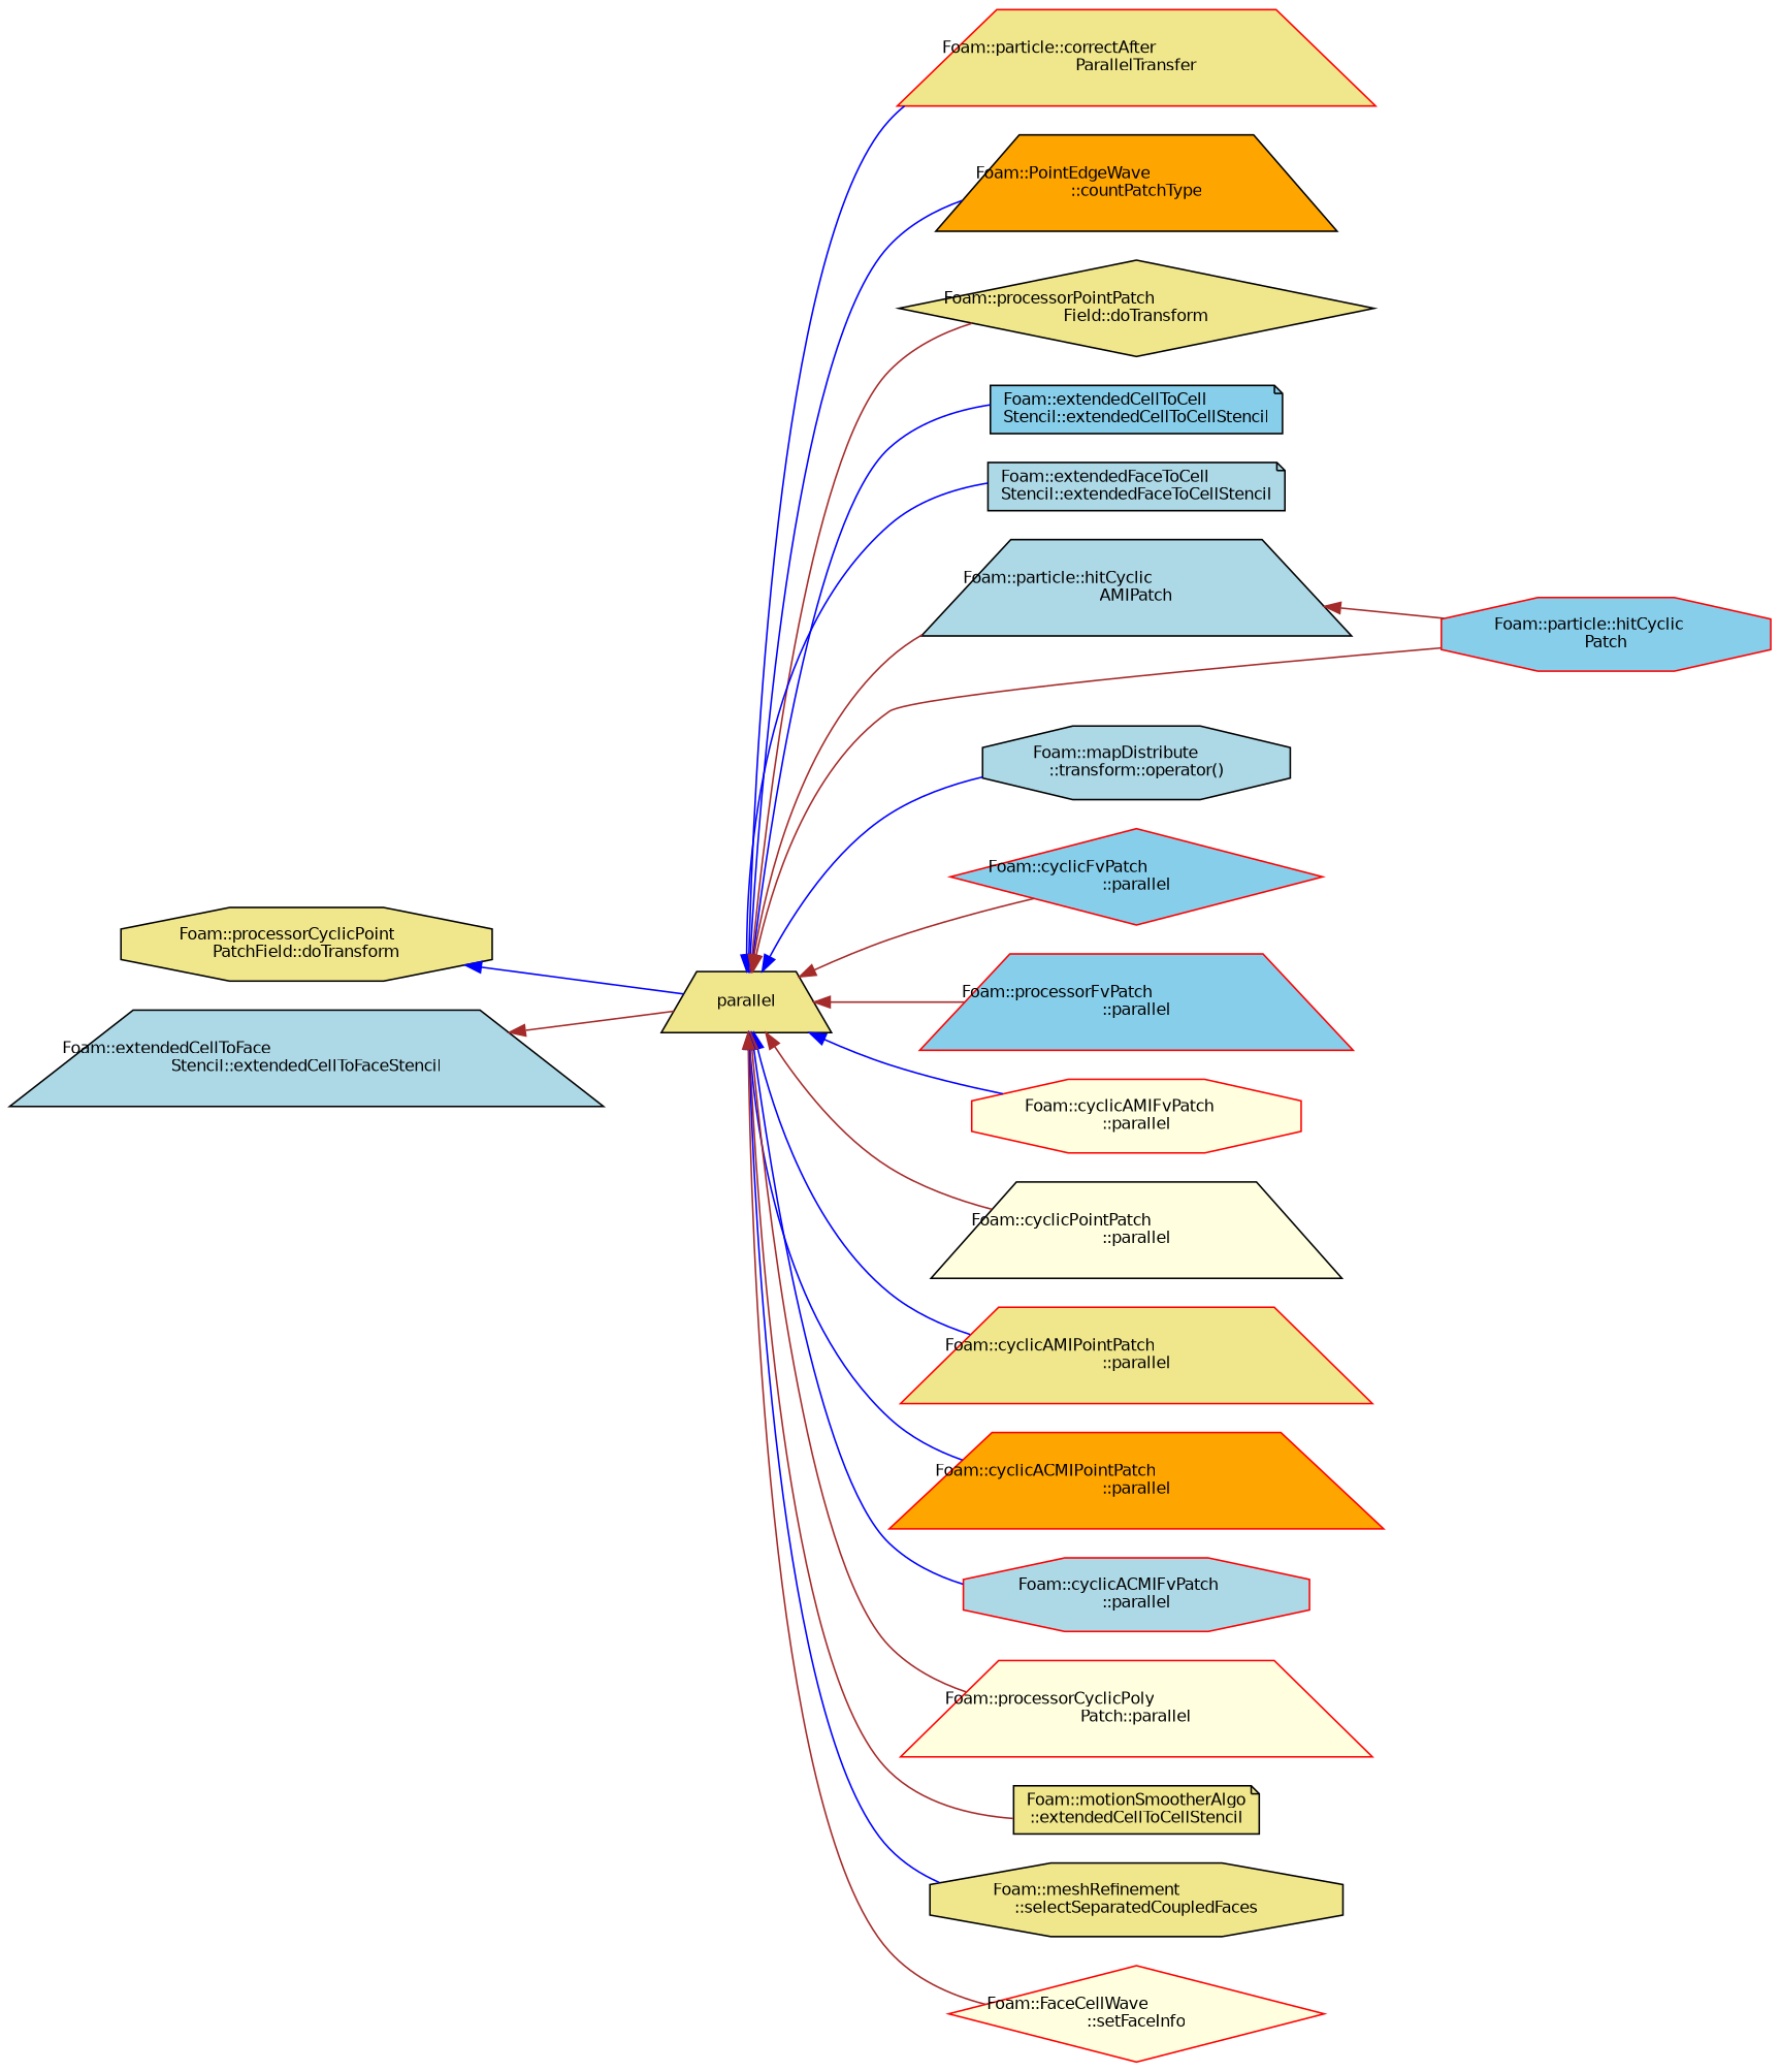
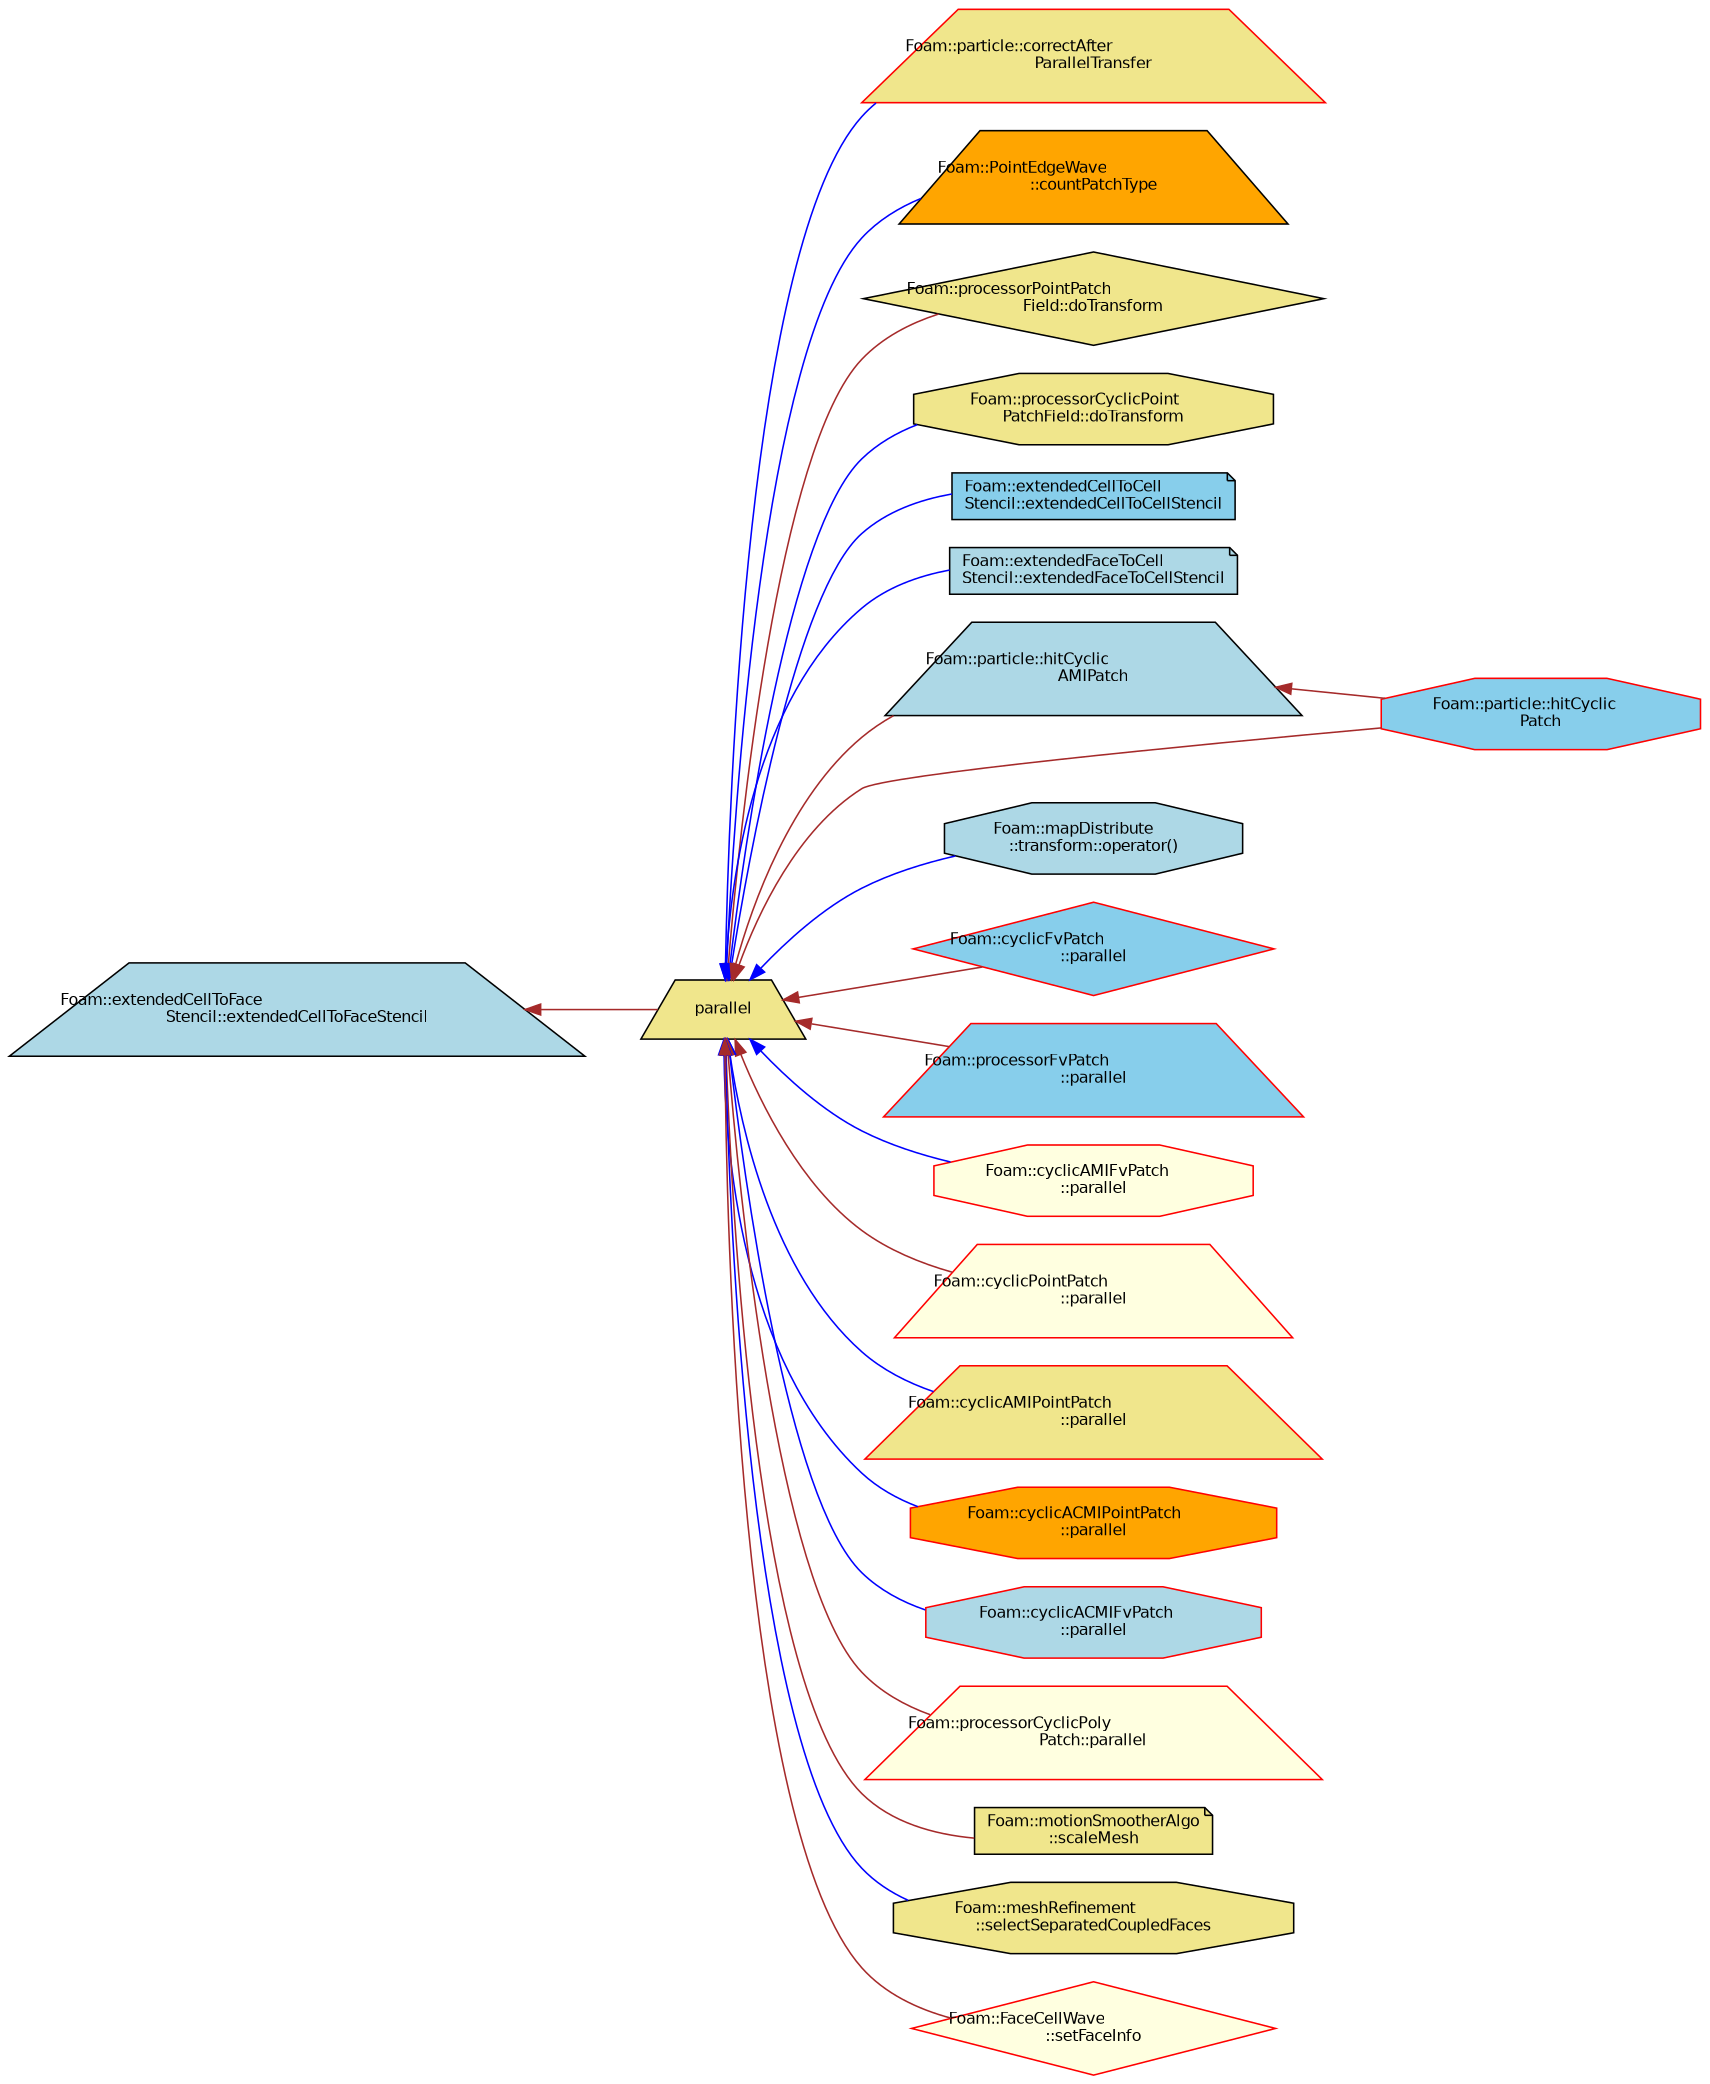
  digraph {
    rankdir=LR
    node [color=black fillcolor=khaki fontname=Helvetica fontsize=10 shape=trapezium style=filled]
    edge [color=blue dir=back fontname=Helvetica fontsize=10 labelfontname=Helvetica labelfontsize=10 style=solid]
    n1 [fontcolor=black height=0.2 label=parallel width=0.4]
    n2 [color=red height=0.2 label="Foam::particle::correctAfter\lParallelTransfer" width=0.4]
    n3 [fillcolor=orange height=0.2 label="Foam::PointEdgeWave\l::countPatchType" width=0.4]
    n4 [height=0.2 label="Foam::processorPointPatch\lField::doTransform" shape=diamond width=0.4]
    n5 [height=0.2 label="Foam::processorCyclicPoint\lPatchField::doTransform" shape=octagon width=0.4]
    n6 [fillcolor=skyblue height=0.2 label="Foam::extendedCellToCell\lStencil::extendedCellToCellStencil" shape=note width=0.4]
    n7 [fillcolor=lightblue height=0.2 label="Foam::extendedFaceToCell\lStencil::extendedFaceToCellStencil" shape=note width=0.4]
    n8 [fillcolor=lightblue height=0.2 label="Foam::particle::hitCyclic\lAMIPatch" width=0.4]
    n9 [color=red fillcolor=skyblue height=0.2 label="Foam::particle::hitCyclic\lPatch" shape=octagon width=0.4]
    n10 [fillcolor=lightblue height=0.2 label="Foam::mapDistribute\l::transform::operator()" shape=octagon width=0.4]
    n11 [color=red fillcolor=skyblue height=0.2 label="Foam::cyclicFvPatch\l::parallel" shape=diamond width=0.4]
    n12 [color=red fillcolor=skyblue height=0.2 label="Foam::processorFvPatch\l::parallel" width=0.4]
    n13 [color=red fillcolor=lightyellow height=0.2 label="Foam::cyclicAMIFvPatch\l::parallel" shape=octagon width=0.4]
-   n14 [fillcolor=lightyellow height=0.2 label="Foam::cyclicPointPatch\l::parallel" width=0.4]
+   n14 [color=red fillcolor=lightyellow height=0.2 label="Foam::cyclicPointPatch\l::parallel" width=0.4]
    n15 [color=red height=0.2 label="Foam::cyclicAMIPointPatch\l::parallel" width=0.4]
-   n16 [color=red fillcolor=orange height=0.2 label="Foam::cyclicACMIPointPatch\l::parallel" width=0.4]
+   n16 [color=red fillcolor=orange height=0.2 label="Foam::cyclicACMIPointPatch\l::parallel" shape=octagon width=0.4]
    n17 [color=red fillcolor=lightblue height=0.2 label="Foam::cyclicACMIFvPatch\l::parallel" shape=octagon width=0.4]
    n18 [color=red fillcolor=lightyellow height=0.2 label="Foam::processorCyclicPoly\lPatch::parallel" width=0.4]
-   n19 [height=0.2 label="Foam::motionSmootherAlgo\l::extendedCellToCellStencil" shape=note width=0.4]
+   n19 [height=0.2 label="Foam::motionSmootherAlgo\l::scaleMesh" shape=note width=0.4]
    n20 [height=0.2 label="Foam::meshRefinement\l::selectSeparatedCoupledFaces" shape=octagon width=0.4]
    n21 [color=red fillcolor=lightyellow height=0.2 label="Foam::FaceCellWave\l::setFaceInfo" shape=diamond width=0.4]
    n22 [fillcolor=lightblue height=0.2 label="Foam::extendedCellToFace\lStencil::extendedCellToFaceStencil" width=0.4]
    n1 -> n2
    n1 -> n3
    n1 -> n4 [color=brown]
-   n5 -> n1
+   n1 -> n5
    n1 -> n6
    n1 -> n7
    n1 -> n8 [color=brown]
    n1 -> n9 [color=brown]
    n1 -> n10
    n1 -> n11 [color=brown]
    n1 -> n12 [color=brown]
    n1 -> n13
    n1 -> n14 [color=brown]
    n1 -> n15
    n1 -> n16
    n1 -> n17
    n1 -> n18 [color=brown]
    n1 -> n19 [color=brown]
    n1 -> n20
    n1 -> n21 [color=brown]
    n8 -> n9 [color=brown]
    n22 -> n1 [color=brown]
  }
